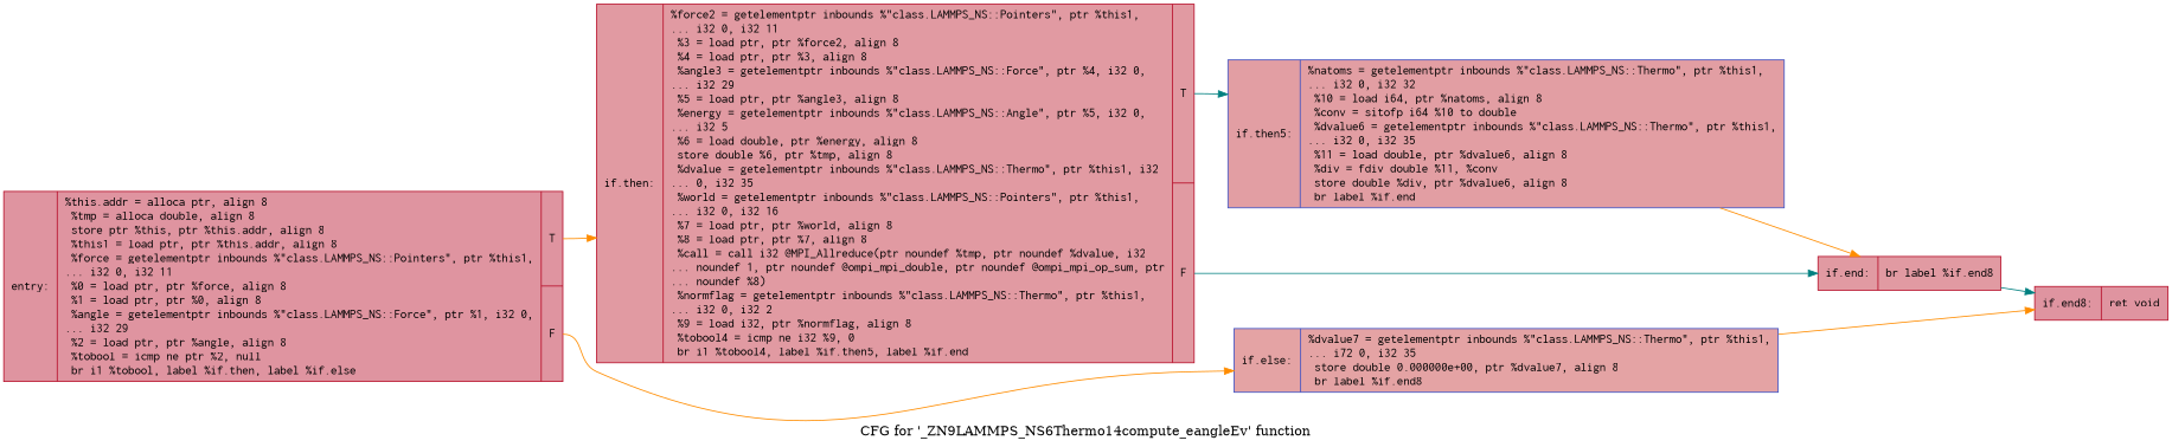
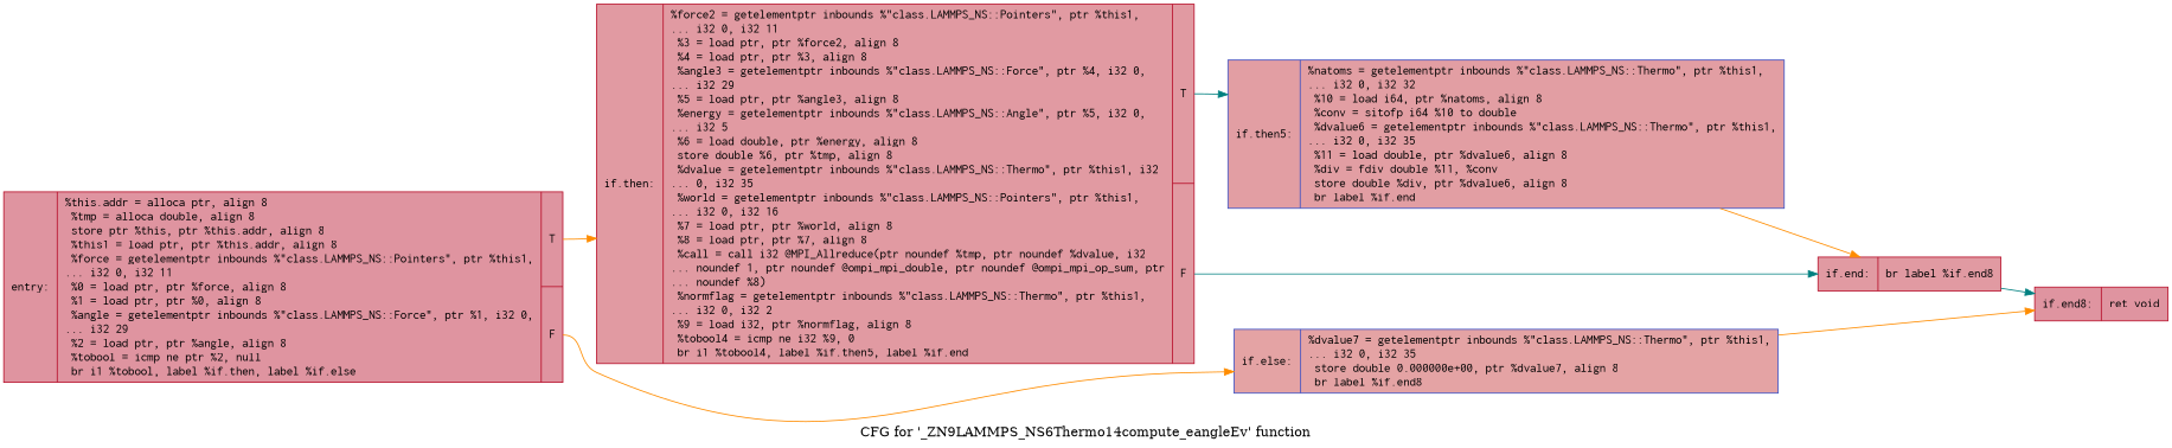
  digraph {
    label="CFG for '_ZN9LAMMPS_NS6Thermo14compute_eangleEv' function"
    rankdir=LR
    node [color="#b70d28ff" fillcolor="#b70d2870" fontname=Courier shape=record style=filled]
    edge [color=darkorange]
    n1 [label="{entry:\l|  %this.addr = alloca ptr, align 8\l  %tmp = alloca double, align 8\l  store ptr %this, ptr %this.addr, align 8\l  %this1 = load ptr, ptr %this.addr, align 8\l  %force = getelementptr inbounds %\"class.LAMMPS_NS::Pointers\", ptr %this1,\l... i32 0, i32 11\l  %0 = load ptr, ptr %force, align 8\l  %1 = load ptr, ptr %0, align 8\l  %angle = getelementptr inbounds %\"class.LAMMPS_NS::Force\", ptr %1, i32 0,\l... i32 29\l  %2 = load ptr, ptr %angle, align 8\l  %tobool = icmp ne ptr %2, null\l  br i1 %tobool, label %if.then, label %if.else\l|{<s0>T|<s1>F}}"]
    n2 [fillcolor="#bb1b2c70" label="{if.then:\l|  %force2 = getelementptr inbounds %\"class.LAMMPS_NS::Pointers\", ptr %this1,\l... i32 0, i32 11\l  %3 = load ptr, ptr %force2, align 8\l  %4 = load ptr, ptr %3, align 8\l  %angle3 = getelementptr inbounds %\"class.LAMMPS_NS::Force\", ptr %4, i32 0,\l... i32 29\l  %5 = load ptr, ptr %angle3, align 8\l  %energy = getelementptr inbounds %\"class.LAMMPS_NS::Angle\", ptr %5, i32 0,\l... i32 5\l  %6 = load double, ptr %energy, align 8\l  store double %6, ptr %tmp, align 8\l  %dvalue = getelementptr inbounds %\"class.LAMMPS_NS::Thermo\", ptr %this1, i32\l... 0, i32 35\l  %world = getelementptr inbounds %\"class.LAMMPS_NS::Pointers\", ptr %this1,\l... i32 0, i32 16\l  %7 = load ptr, ptr %world, align 8\l  %8 = load ptr, ptr %7, align 8\l  %call = call i32 @MPI_Allreduce(ptr noundef %tmp, ptr noundef %dvalue, i32\l... noundef 1, ptr noundef @ompi_mpi_double, ptr noundef @ompi_mpi_op_sum, ptr\l... noundef %8)\l  %normflag = getelementptr inbounds %\"class.LAMMPS_NS::Thermo\", ptr %this1,\l... i32 0, i32 2\l  %9 = load i32, ptr %normflag, align 8\l  %tobool4 = icmp ne i32 %9, 0\l  br i1 %tobool4, label %if.then5, label %if.end\l|{<s0>T|<s1>F}}"]
-   n3 [color="#3d50c3ff" fillcolor="#c32e3170" label="{if.else:\l|  %dvalue7 = getelementptr inbounds %\"class.LAMMPS_NS::Thermo\", ptr %this1,\l... i72 0, i32 35\l  store double 0.000000e+00, ptr %dvalue7, align 8\l  br label %if.end8\l}"]
+   n3 [color="#3d50c3ff" fillcolor="#c32e3170" label="{if.else:\l|  %dvalue7 = getelementptr inbounds %\"class.LAMMPS_NS::Thermo\", ptr %this1,\l... i32 0, i32 35\l  store double 0.000000e+00, ptr %dvalue7, align 8\l  br label %if.end8\l}"]
    n4 [color="#3d50c3ff" fillcolor="#be242e70" label="{if.then5:\l|  %natoms = getelementptr inbounds %\"class.LAMMPS_NS::Thermo\", ptr %this1,\l... i32 0, i32 32\l  %10 = load i64, ptr %natoms, align 8\l  %conv = sitofp i64 %10 to double\l  %dvalue6 = getelementptr inbounds %\"class.LAMMPS_NS::Thermo\", ptr %this1,\l... i32 0, i32 35\l  %11 = load double, ptr %dvalue6, align 8\l  %div = fdiv double %11, %conv\l  store double %div, ptr %dvalue6, align 8\l  br label %if.end\l}"]
    n5 [fillcolor="#bb1b2c70" label="{if.end:\l|  br label %if.end8\l}"]
    n6 [label="{if.end8:\l|  ret void\l}"]
    n1 -> n2 [tailport=s0]
    n1 -> n3 [tailport=s1]
    n2 -> n4 [tailport=s0 color=teal]
    n2 -> n5 [tailport=s1 color=teal]
    n3 -> n6
    n4 -> n5
    n5 -> n6 [color=teal]
  }
